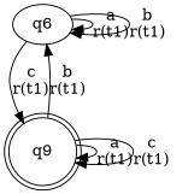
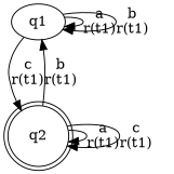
  digraph {
-   n1 [label=q6]
-   n2 [label=q9 shape=doublecircle]
+   n1 [label=q1]
+   n2 [label=q2 shape=doublecircle]
    n1 -> n1 [label="a\nr(t1)\n"]
    n1 -> n1 [label="b\nr(t1)\n"]
    n1 -> n2 [label="c\nr(t1)\n"]
    n2 -> n1 [label="b\nr(t1)\n"]
    n2 -> n2 [label="a\nr(t1)\n"]
    n2 -> n2 [label="c\nr(t1)\n"]
  }
